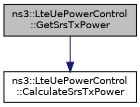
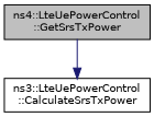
  digraph {
    rankdir=TB
    node [color=black fontname=Helvetica fontsize=10 shape=record style=filled]
-   n1 [fillcolor=grey75 fontcolor=black height=0.2 label="ns3::LteUePowerControl\l::GetSrsTxPower" width=0.4]
+   n1 [fillcolor=grey75 fontcolor=black height=0.2 label="ns4::LteUePowerControl\l::GetSrsTxPower" width=0.4]
    n2 [fillcolor=white height=0.2 label="ns3::LteUePowerControl\l::CalculateSrsTxPower" width=0.4]
    n1 -> n2 [color=midnightblue fontname=Helvetica fontsize=10 labelfontname=Helvetica labelfontsize=10 style=solid]
  }
